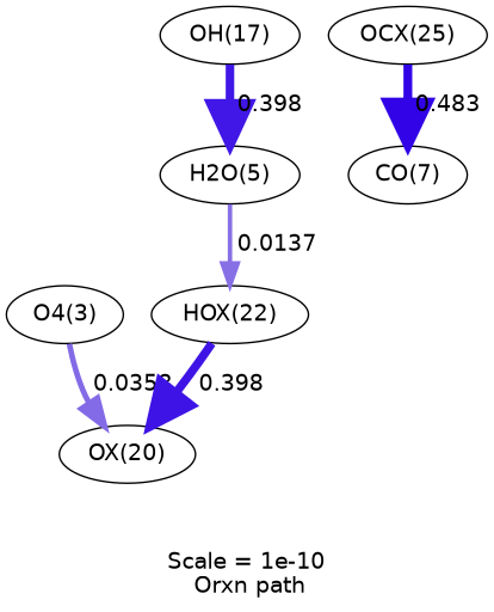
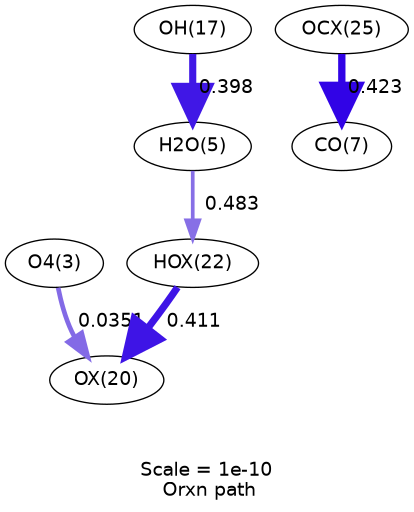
  digraph {
    fontname=Helvetica
    label="Scale = 1e-10\l Orxn path"
    node [fontname=Helvetica]
    edge [fontname=Helvetica]
    n1 [label="O4(3)"]
    n2 [label="OX(20)"]
    n3 [label="OCX(25)"]
    n4 [label="CO(7)"]
    n5 [label="HOX(22)"]
    n6 [label="H2O(5)"]
    n7 [label="OH(17)"]
-   n1 -> n2 [arrowsize=1.74 color="0.7, 0.536, 0.9" label=" 0.0358" style="setlinewidth(3.49)"]
-   n3 -> n4 [arrowsize=2.73 color="0.7, 0.983, 0.9" label=" 0.483" style="setlinewidth(5.45)"]
-   n5 -> n2 [arrowsize=2.66 color="0.7, 0.911, 0.9" label=" 0.398" style="setlinewidth(5.33)"]
-   n6 -> n5 [arrowsize=1.38 color="0.7, 0.514, 0.9" label=" 0.0137" style="setlinewidth(2.76)"]
+   n1 -> n2 [arrowsize=1.74 color="0.7, 0.536, 0.9" label=" 0.0351" style="setlinewidth(3.49)"]
+   n3 -> n4 [arrowsize=2.73 color="0.7, 0.983, 0.9" label=" 0.423" style="setlinewidth(5.45)"]
+   n5 -> n2 [arrowsize=2.66 color="0.7, 0.911, 0.9" label=" 0.411" style="setlinewidth(5.33)"]
+   n6 -> n5 [arrowsize=1.38 color="0.7, 0.514, 0.9" label=" 0.483" style="setlinewidth(2.76)"]
    n7 -> n6 [arrowsize=2.65 color="0.7, 0.898, 0.9" label=" 0.398" style="setlinewidth(5.3)"]
  }
